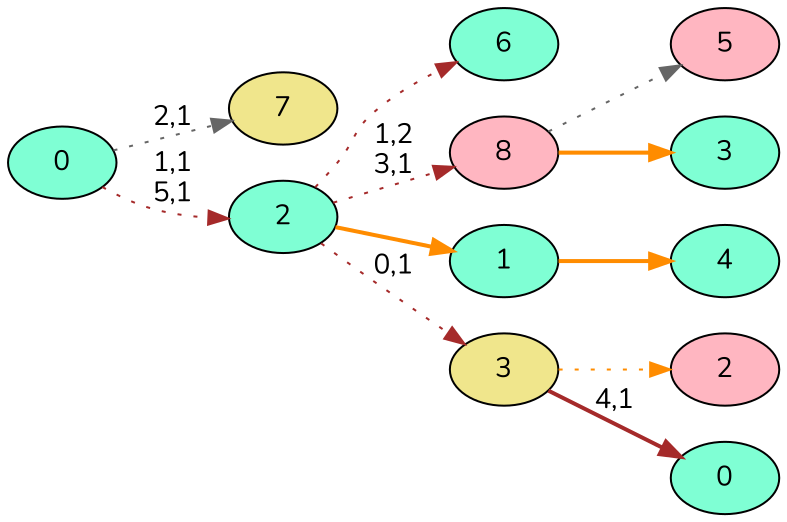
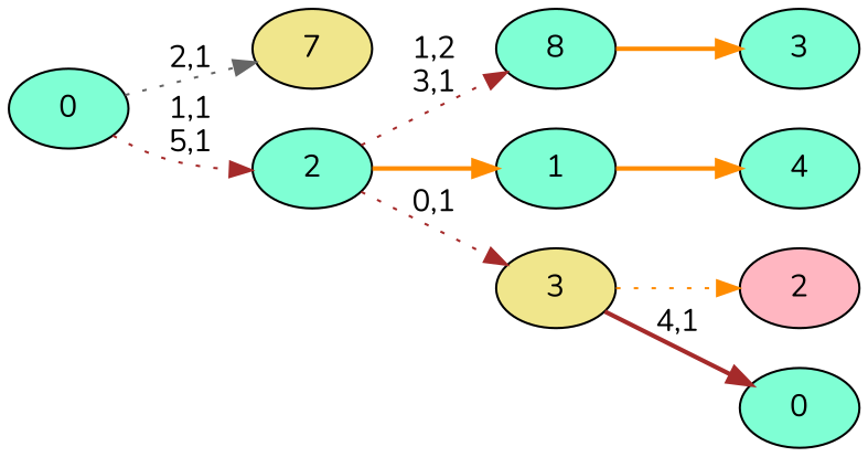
  digraph {
    fontname=Nunito
    rankdir=LR
    node [fillcolor=aquamarine fontname=Nunito style=filled]
    edge [color=brown fontname=Nunito style=dotted]
    n1 [fillcolor=khaki label=7]
-   n2 [label=6]
-   n3 [fillcolor=lightpink label=5]
    n4 [label=4]
    n5 [label=3]
-   8 [fillcolor=lightpink]
+   8
    n7 [fillcolor=lightpink label=2]
    n8 [label=1]
    n9 [label=0]
    3 [fillcolor=khaki]
    2
    0
-   8 -> n3 [color=gray40]
    8 -> n5 [color=darkorange style=bold]
    n8 -> n4 [color=darkorange style=bold]
    3 -> n7 [color=darkorange]
    3 -> n9 [label="4,1" style=bold]
-   2 -> n2
    2 -> 8 [label="1,2\n3,1"]
    2 -> n8 [color=darkorange style=bold]
    2 -> 3 [label="0,1"]
    0 -> n1 [color=gray40 label="2,1"]
    0 -> 2 [label="1,1\n5,1"]
  }
